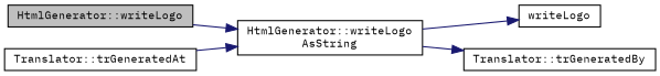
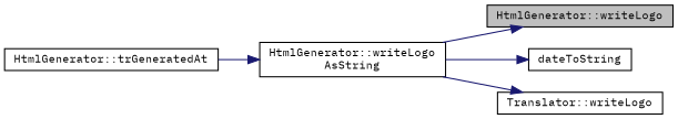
  digraph {
    fontname="IBM Plex Mono"
    rankdir=LR
    node [color=black fillcolor=white fontname="IBM Plex Mono" fontsize=10 shape=record style=filled]
    edge [color=midnightblue fontname="IBM Plex Mono" fontsize=10 labelfontname=Helvetica labelfontsize=10 style=solid]
    n1 [fillcolor=grey75 fontcolor=black height=0.2 label="HtmlGenerator::writeLogo" width=0.4]
    n2 [height=0.2 label="HtmlGenerator::writeLogo\lAsString" width=0.4]
-   n3 [height=0.2 label=writeLogo width=0.4]
-   n4 [height=0.2 label="Translator::trGeneratedBy" width=0.4]
-   n5 [height=0.2 label="Translator::trGeneratedAt" width=0.4]
-   n1 -> n2
+   n3 [height=0.2 label=dateToString width=0.4]
+   n4 [height=0.2 label="Translator::writeLogo" width=0.4]
+   n5 [height=0.2 label="HtmlGenerator::trGeneratedAt" width=0.4]
+   n2 -> n1
    n2 -> n3
    n2 -> n4
    n5 -> n2
  }
